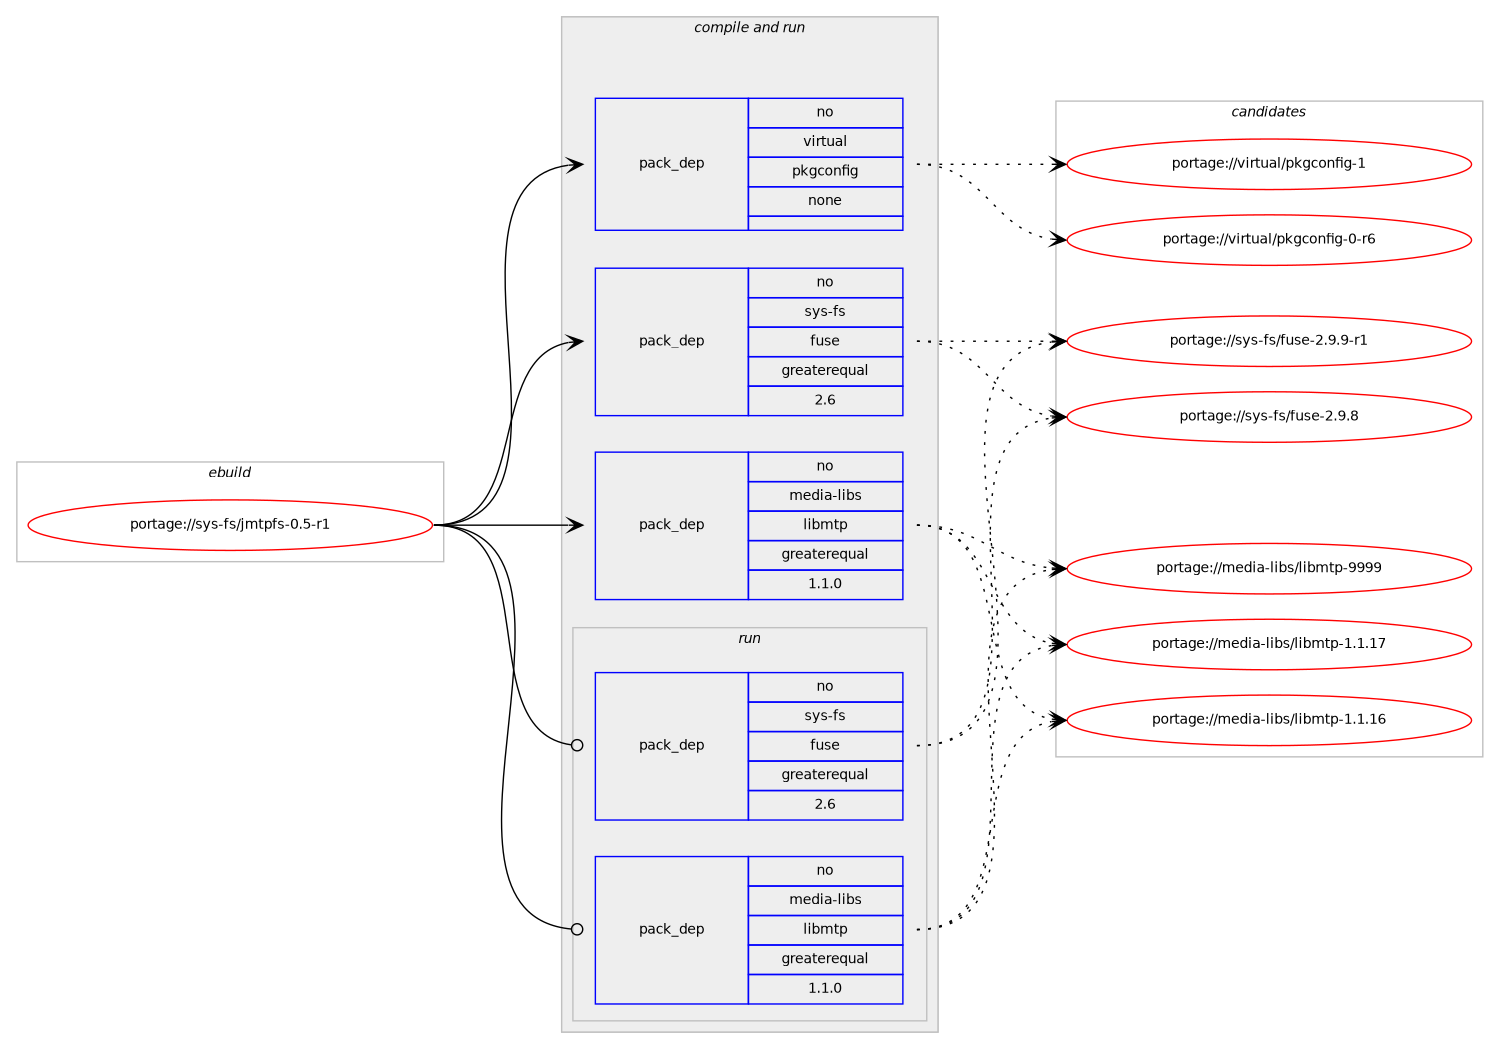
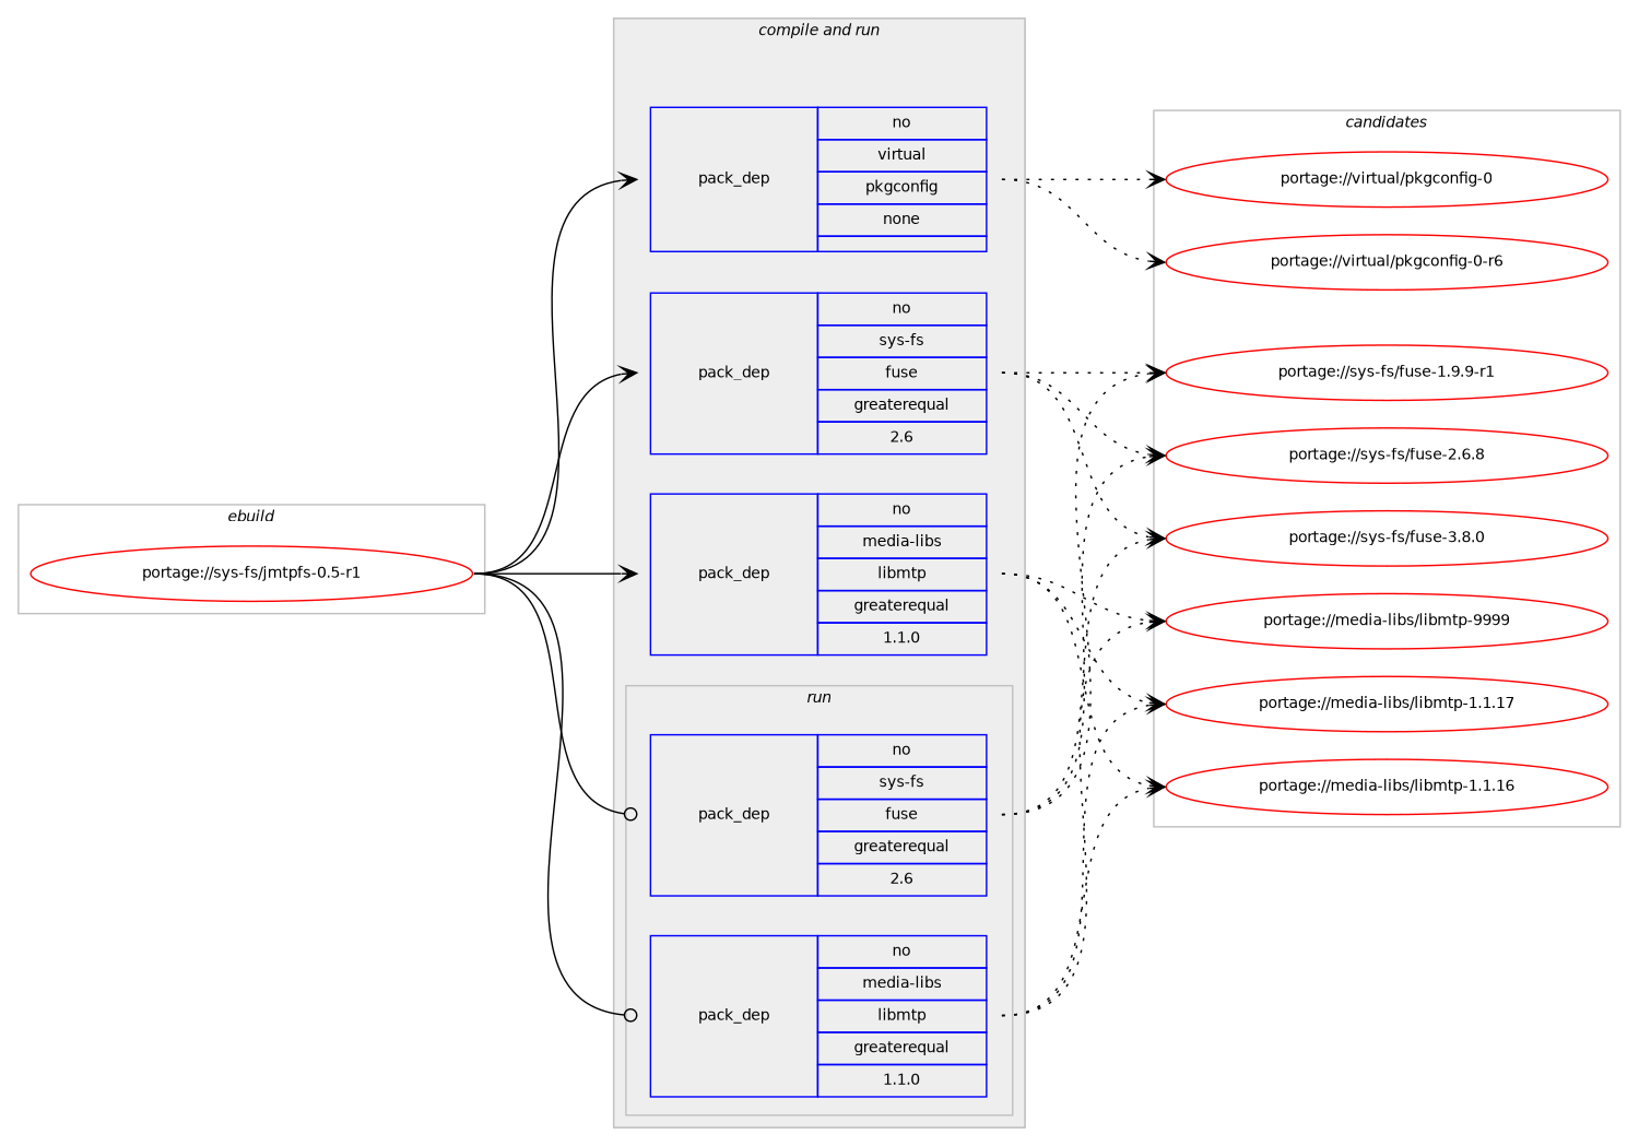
  digraph {
    compound=true
    concentrate=true
    fontname=Helvetica
    fontsize=10
    newrank=true
    rankdir=LR
    ranksep=1.5
    node [color=red fontname=Helvetica fontsize=10]
    edge [arrowhead=vee headport=w style=dotted tailport=e weight=100]
    n1 [label="portage://sys-fs/jmtpfs-0.5-r1" width=4]
    n2 [color=blue label=<<TABLE BORDER="0" CELLBORDER="1" CELLSPACING="0" CELLPADDING="4" WIDTH="220"><TR><TD ROWSPAN="6" CELLPADDING="30">pack_dep</TD></TR><TR><TD WIDTH="110">no</TD></TR><TR><TD>media-libs</TD></TR><TR><TD>libmtp</TD></TR><TR><TD>greaterequal</TD></TR><TR><TD>1.1.0</TD></TR></TABLE>> shape=none]
    n3 [color=blue label=<<TABLE BORDER="0" CELLBORDER="1" CELLSPACING="0" CELLPADDING="4" WIDTH="220"><TR><TD ROWSPAN="6" CELLPADDING="30">pack_dep</TD></TR><TR><TD WIDTH="110">no</TD></TR><TR><TD>sys-fs</TD></TR><TR><TD>fuse</TD></TR><TR><TD>greaterequal</TD></TR><TR><TD>2.6</TD></TR></TABLE>> shape=none]
    n4 [color=blue label=<<TABLE BORDER="0" CELLBORDER="1" CELLSPACING="0" CELLPADDING="4" WIDTH="220"><TR><TD ROWSPAN="6" CELLPADDING="30">pack_dep</TD></TR><TR><TD WIDTH="110">no</TD></TR><TR><TD>virtual</TD></TR><TR><TD>pkgconfig</TD></TR><TR><TD>none</TD></TR><TR><TD></TD></TR></TABLE>> shape=none]
    n5 [color=blue label=<<TABLE BORDER="0" CELLBORDER="1" CELLSPACING="0" CELLPADDING="4" WIDTH="220"><TR><TD ROWSPAN="6" CELLPADDING="30">pack_dep</TD></TR><TR><TD WIDTH="110">no</TD></TR><TR><TD>media-libs</TD></TR><TR><TD>libmtp</TD></TR><TR><TD>greaterequal</TD></TR><TR><TD>1.1.0</TD></TR></TABLE>> shape=none]
    n6 [color=blue label=<<TABLE BORDER="0" CELLBORDER="1" CELLSPACING="0" CELLPADDING="4" WIDTH="220"><TR><TD ROWSPAN="6" CELLPADDING="30">pack_dep</TD></TR><TR><TD WIDTH="110">no</TD></TR><TR><TD>sys-fs</TD></TR><TR><TD>fuse</TD></TR><TR><TD>greaterequal</TD></TR><TR><TD>2.6</TD></TR></TABLE>> shape=none]
    n7 [label="portage://media-libs/libmtp-9999" width=4]
    n8 [label="portage://media-libs/libmtp-1.1.17" width=4]
    n9 [label="portage://media-libs/libmtp-1.1.16" width=4]
-   n11 [label="portage://sys-fs/fuse-2.9.9-r1" width=4]
-   n12 [label="portage://sys-fs/fuse-2.9.8" width=4]
-   n13 [label="portage://virtual/pkgconfig-1" width=4]
+   n10 [label="portage://sys-fs/fuse-3.8.0" width=4]
+   n11 [label="portage://sys-fs/fuse-1.9.9-r1" width=4]
+   n12 [label="portage://sys-fs/fuse-2.6.8" width=4]
+   n13 [label="portage://virtual/pkgconfig-0" width=4]
    n14 [label="portage://virtual/pkgconfig-0-r6" width=4]
    subgraph cluster_1 {
      color=gray
      label=<<i>ebuild</i>>
      rank=same
      n1
    }
    subgraph cluster_2 {
      color=gray
      label=<<i>dependencies</i>>
      subgraph cluster_3 {
        color=gray
        fillcolor="#eeeeee"
        label=<<i>compile</i>>
        style=filled
        subgraph sub_4 {
          color=gray
          fillcolor="#eeeeee"
          label=<<i>compile</i>>
          style=filled
          n2
        }
        subgraph sub_5 {
          color=gray
          fillcolor="#eeeeee"
          label=<<i>compile</i>>
          style=filled
          n3
        }
        subgraph sub_6 {
          color=gray
          fillcolor="#eeeeee"
          label=<<i>compile</i>>
          style=filled
          n4
        }
      }
      subgraph cluster_7 {
        color=gray
        fillcolor="#eeeeee"
        label=<<i>compile and run</i>>
        style=filled
      }
      subgraph cluster_8 {
        color=gray
        fillcolor="#eeeeee"
        label=<<i>run</i>>
        style=filled
        subgraph sub_9 {
          color=gray
          fillcolor="#eeeeee"
          label=<<i>run</i>>
          style=filled
          n5
        }
        subgraph sub_10 {
          color=gray
          fillcolor="#eeeeee"
          label=<<i>run</i>>
          style=filled
          n6
        }
      }
    }
    subgraph cluster_11 {
      color=gray
      label=<<i>candidates</i>>
      rank=same
      subgraph sub_12 {
        color=black
        label=<<i>candidates</i>>
        nodesep=1
        rank=same
        n7
        n8
        n9
      }
      subgraph sub_13 {
        color=black
        label=<<i>candidates</i>>
        nodesep=1
        rank=same
+       n10
        n11
        n12
      }
      subgraph sub_14 {
        color=black
        label=<<i>candidates</i>>
        nodesep=1
        rank=same
        n13
        n14
      }
      subgraph sub_15 {
        color=black
        label=<<i>candidates</i>>
        nodesep=1
        rank=same
        n7
        n8
        n9
      }
      subgraph sub_16 {
        color=black
        label=<<i>candidates</i>>
        nodesep=1
        rank=same
+       n10
        n11
        n12
      }
    }
    n1 -> n2 [style=solid weight=20]
    n1 -> n3 [style=solid weight=20]
    n1 -> n4 [style=solid weight=20]
    n1 -> n5 [arrowhead=odot style=solid weight=20]
    n1 -> n6 [arrowhead=odot style=solid weight=20]
    n2 -> n7
    n2 -> n8
    n2 -> n9
+   n3 -> n10
    n3 -> n11
    n3 -> n12
    n4 -> n13
    n4 -> n14
    n5 -> n7
    n5 -> n8
    n5 -> n9
+   n6 -> n10
    n6 -> n11
    n6 -> n12
  }
